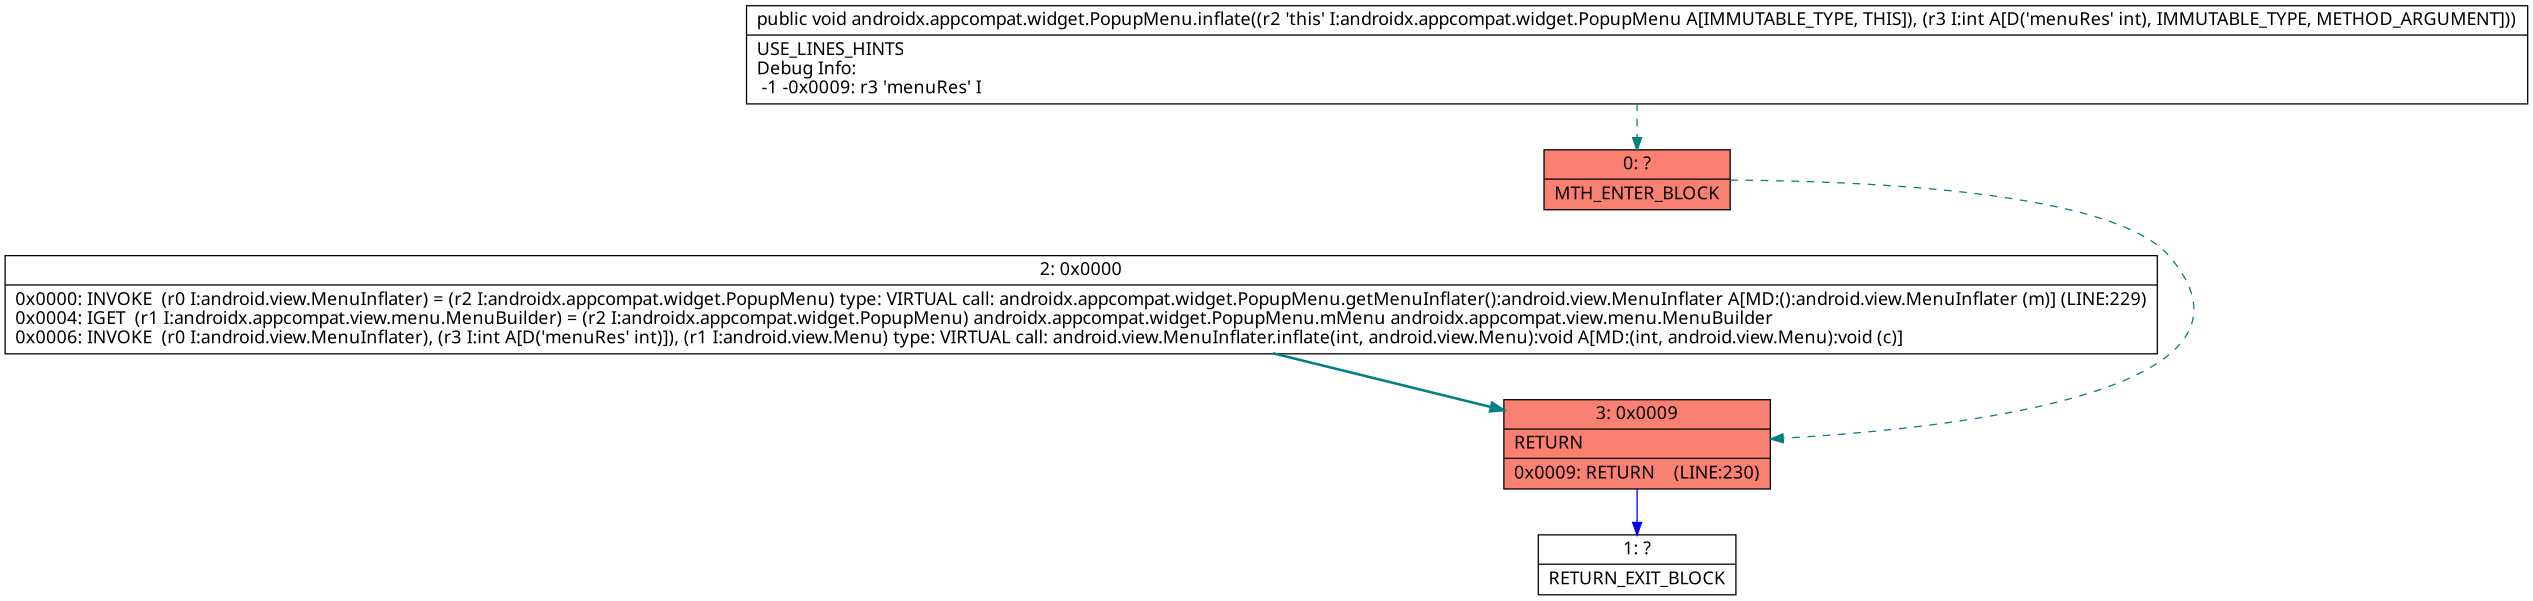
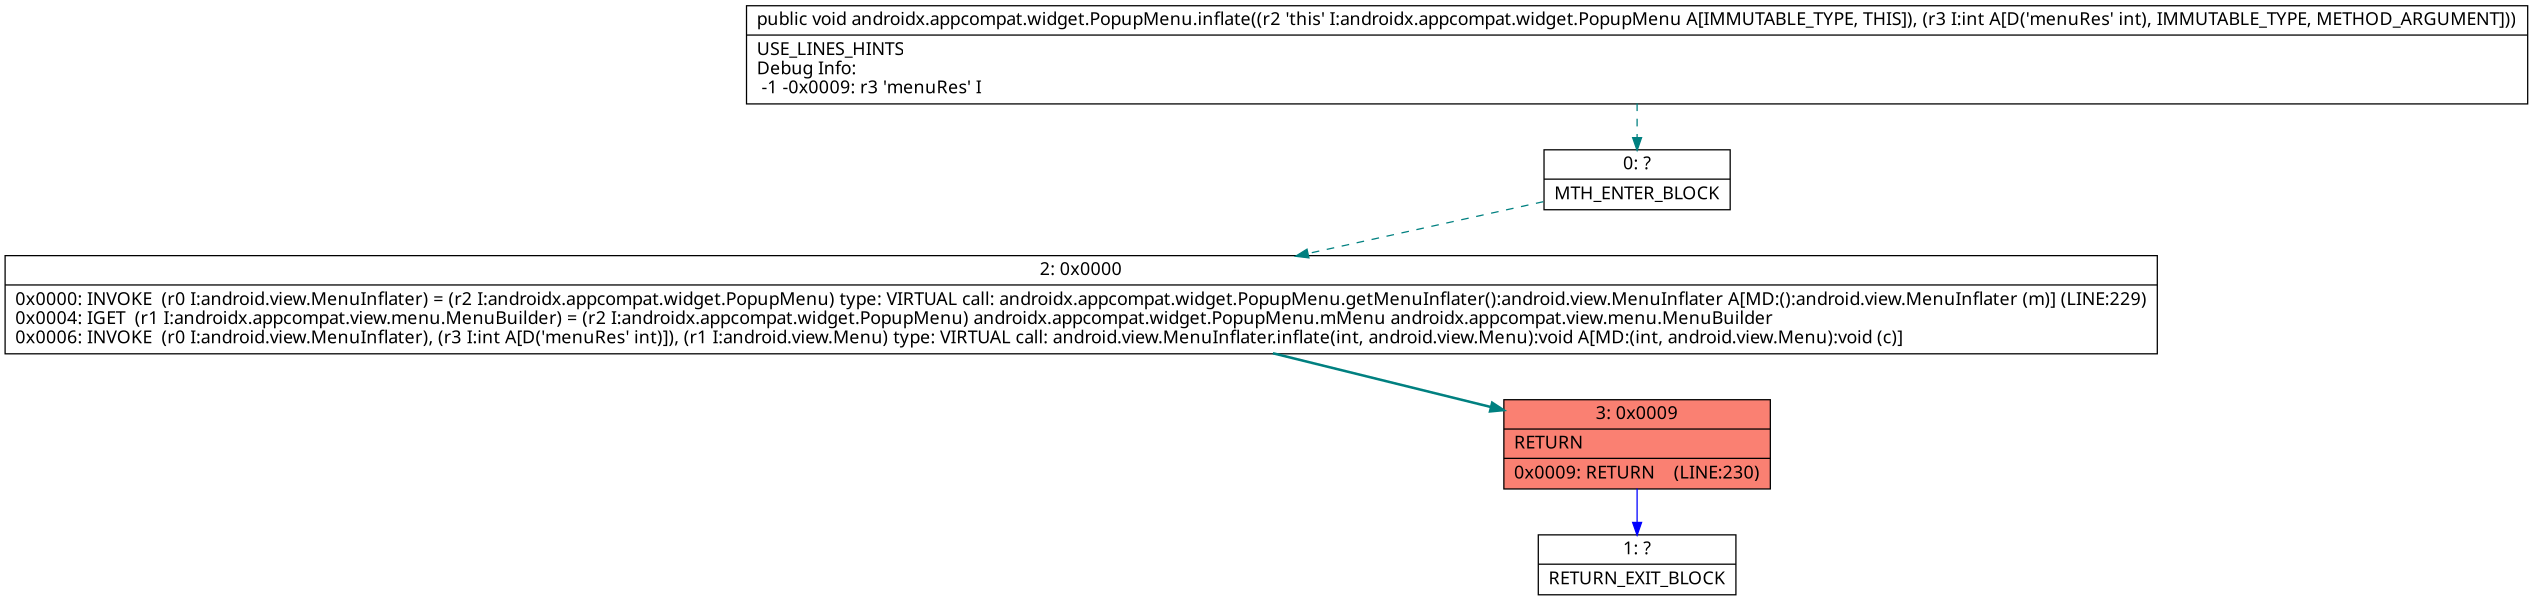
  digraph {
    fontname="Noto Sans"
    node [fillcolor=white fontname="Noto Sans" shape=record style=filled]
    edge [color=teal fontname="Noto Sans" style=dashed]
-   n1 [fillcolor=salmon label="{0\:\ ?|MTH_ENTER_BLOCK\l}"]
+   n1 [label="{0\:\ ?|MTH_ENTER_BLOCK\l}"]
    n2 [label="{2\:\ 0x0000|0x0000: INVOKE  (r0 I:android.view.MenuInflater) = (r2 I:androidx.appcompat.widget.PopupMenu) type: VIRTUAL call: androidx.appcompat.widget.PopupMenu.getMenuInflater():android.view.MenuInflater A[MD:():android.view.MenuInflater (m)] (LINE:229)\l0x0004: IGET  (r1 I:androidx.appcompat.view.menu.MenuBuilder) = (r2 I:androidx.appcompat.widget.PopupMenu) androidx.appcompat.widget.PopupMenu.mMenu androidx.appcompat.view.menu.MenuBuilder \l0x0006: INVOKE  (r0 I:android.view.MenuInflater), (r3 I:int A[D('menuRes' int)]), (r1 I:android.view.Menu) type: VIRTUAL call: android.view.MenuInflater.inflate(int, android.view.Menu):void A[MD:(int, android.view.Menu):void (c)]\l}"]
    n3 [fillcolor=salmon label="{3\:\ 0x0009|RETURN\l|0x0009: RETURN    (LINE:230)\l}"]
    n4 [label="{1\:\ ?|RETURN_EXIT_BLOCK\l}"]
    n5 [label="{public void androidx.appcompat.widget.PopupMenu.inflate((r2 'this' I:androidx.appcompat.widget.PopupMenu A[IMMUTABLE_TYPE, THIS]), (r3 I:int A[D('menuRes' int), IMMUTABLE_TYPE, METHOD_ARGUMENT]))  | USE_LINES_HINTS\lDebug Info:\l  \-1 \-0x0009: r3 'menuRes' I\l}"]
-   n1 -> n3
+   n1 -> n2
    n2 -> n3 [style=bold]
    n3 -> n4 [color=blue style=solid]
    n5 -> n1
  }
